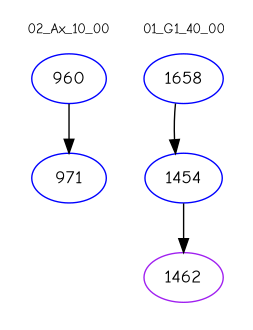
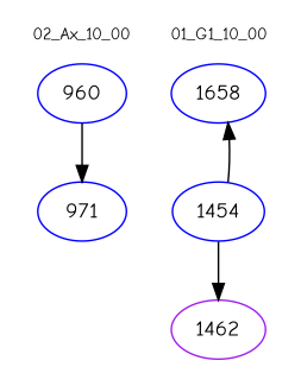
  digraph {
    fontname="Comic Neue"
    node [color=blue fontname="Comic Neue"]
    edge [color=black fontname="Comic Neue"]
    n1 [label=960]
    n2 [label=971]
    n3 [label=1658]
    n4 [label=1454]
    n5 [color=purple label=1462]
    subgraph cluster_1 {
      color=white
      fontsize=10
      label="02_Ax_10_00"
      n1
      n2
    }
    subgraph cluster_2 {
      color=white
      fontsize=10
-     label="01_G1_40_00"
+     label="01_G1_10_00"
      n3
      n4
      n5
    }
    n1 -> n2
-   n3 -> n4
+   n4 -> n3
    n4 -> n5
  }
